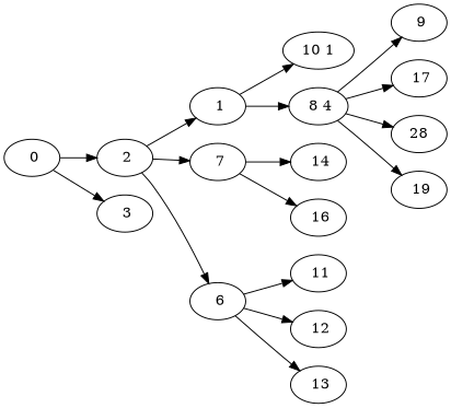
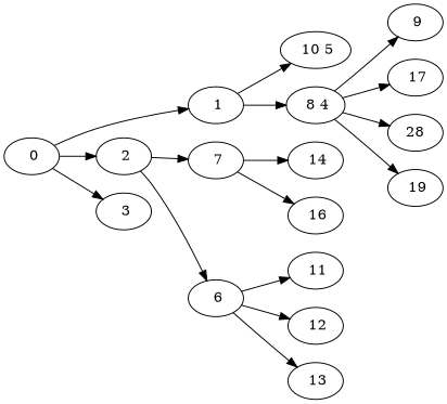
  digraph {
    rankdir=LR
    " 0"
    " 1"
    " 2"
    " 3"
-   " 10 5" [label="10 1"]
+   " 10 5"
    " 8 4"
    " 7"
    " 6"
    " 9"
    " 17"
    n11 [label=28]
    " 19"
    " 14"
    " 16"
    " 11"
    " 12"
    " 13"
-   " 2" -> " 1"
+   " 0" -> " 1"
    " 0" -> " 2"
    " 0" -> " 3"
    " 1" -> " 10 5"
    " 1" -> " 8 4"
    " 2" -> " 7"
    " 2" -> " 6"
    " 8 4" -> " 9"
    " 8 4" -> " 17"
    " 8 4" -> n11
    " 8 4" -> " 19"
    " 7" -> " 14"
    " 7" -> " 16"
    " 6" -> " 11"
    " 6" -> " 12"
    " 6" -> " 13"
  }
